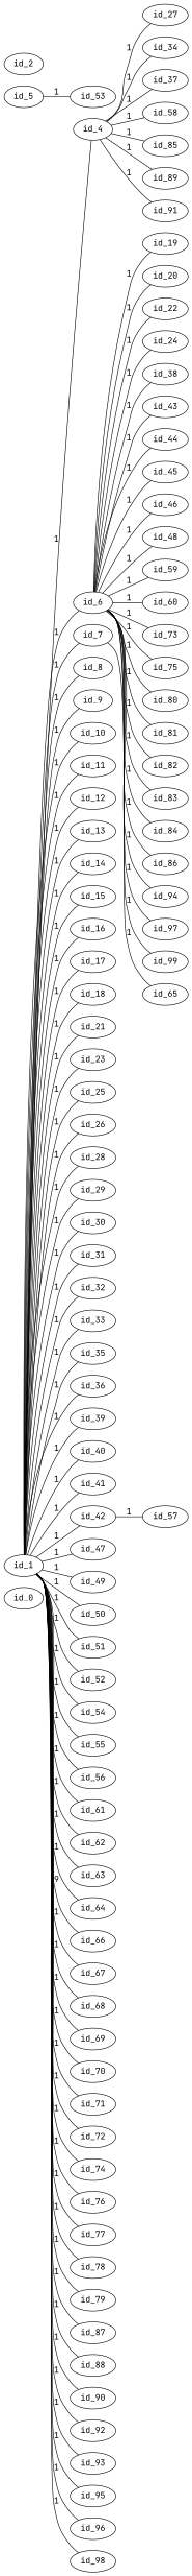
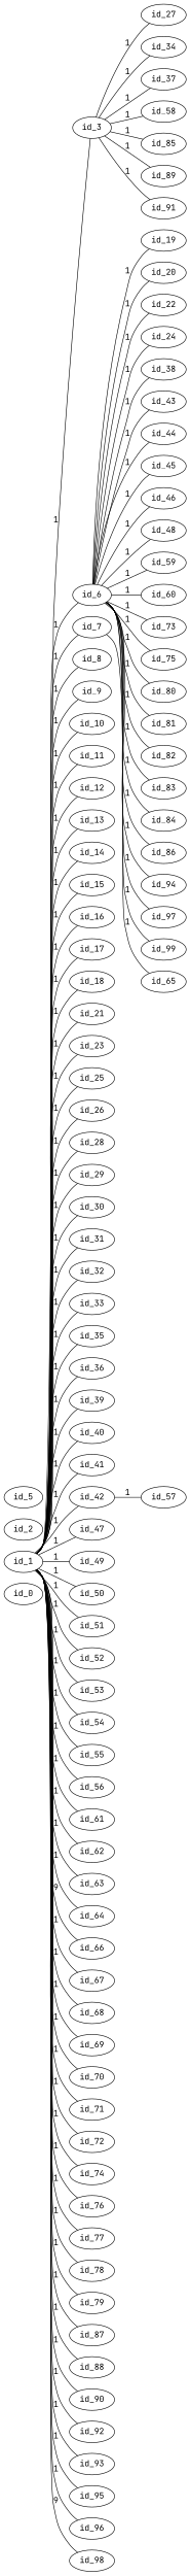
  graph {
    fontname="JetBrains Mono"
    rankdir=LR
    node [fontname="JetBrains Mono"]
    edge [fontname="JetBrains Mono"]
    id_0
    id_1
-   id_3 [label=id_4]
+   id_3
    id_6
    id_7
    id_8
    id_9
    id_10
    id_11
    id_12
    id_13
    id_14
    id_15
    id_16
    id_17
    id_18
    id_21
    id_23
    id_25
    id_26
    id_28
    id_29
    id_30
    id_31
    id_32
    id_33
    id_35
    id_36
    id_39
    id_40
    id_41
    id_42
    id_47
    id_49
    id_50
    id_51
    id_52
    id_53
    id_54
    id_55
    id_56
    id_61
    id_62
    id_63
    id_64
    id_66
    id_67
    id_68
    id_69
    id_70
    id_71
    id_72
    id_74
    id_76
    id_77
    id_78
    id_79
    id_87
    id_88
    id_90
    id_92
    id_93
    id_95
    id_96
    id_98
    id_27
    id_34
    id_37
    id_58
    id_85
    id_89
    id_91
    id_19
    id_20
    id_22
    id_24
    id_38
    id_43
    id_44
    id_45
    id_46
    id_48
    id_59
    id_60
    id_73
    id_75
    id_80
    id_81
    id_82
    id_83
    id_84
    id_86
    id_94
    id_97
    id_99
    id_65
    id_57
    id_2
    id_5
    id_1 -- id_3 [label=1]
    id_1 -- id_6 [label=1]
    id_1 -- id_7 [label=1]
    id_1 -- id_8 [label=1]
    id_1 -- id_9 [label=1]
    id_1 -- id_10 [label=1]
    id_1 -- id_11 [label=1]
    id_1 -- id_12 [label=1]
    id_1 -- id_13 [label=1]
    id_1 -- id_14 [label=1]
    id_1 -- id_15 [label=1]
    id_1 -- id_16 [label=1]
    id_1 -- id_17 [label=1]
    id_1 -- id_18 [label=1]
    id_1 -- id_21 [label=1]
    id_1 -- id_23 [label=1]
    id_1 -- id_25 [label=1]
    id_1 -- id_26 [label=1]
    id_1 -- id_28 [label=1]
    id_1 -- id_29 [label=1]
    id_1 -- id_30 [label=1]
    id_1 -- id_31 [label=1]
    id_1 -- id_32 [label=1]
    id_1 -- id_33 [label=1]
    id_1 -- id_35 [label=1]
    id_1 -- id_36 [label=1]
    id_1 -- id_39 [label=1]
    id_1 -- id_40 [label=1]
    id_1 -- id_41 [label=1]
    id_1 -- id_42 [label=1]
    id_1 -- id_47 [label=1]
    id_1 -- id_49 [label=1]
    id_1 -- id_50 [label=1]
    id_1 -- id_51 [label=1]
    id_1 -- id_52 [label=1]
-   id_5 -- id_53 [label=1]
+   id_1 -- id_53 [label=1]
    id_1 -- id_54 [label=1]
    id_1 -- id_55 [label=1]
    id_1 -- id_56 [label=1]
    id_1 -- id_61 [label=1]
    id_1 -- id_62 [label=1]
    id_1 -- id_63 [label=1]
    id_1 -- id_64 [label=1]
    id_1 -- id_66 [label=9]
    id_1 -- id_67 [label=1]
    id_1 -- id_68 [label=1]
    id_1 -- id_69 [label=1]
    id_1 -- id_70 [label=1]
    id_1 -- id_71 [label=1]
    id_1 -- id_72 [label=1]
    id_1 -- id_74 [label=1]
    id_1 -- id_76 [label=1]
    id_1 -- id_77 [label=1]
    id_1 -- id_78 [label=1]
    id_1 -- id_79 [label=1]
    id_1 -- id_87 [label=1]
    id_1 -- id_88 [label=1]
    id_1 -- id_90 [label=1]
    id_1 -- id_92 [label=1]
    id_1 -- id_93 [label=1]
    id_1 -- id_95 [label=1]
    id_1 -- id_96 [label=1]
-   id_1 -- id_98 [label=1]
+   id_1 -- id_98 [label=9]
    id_3 -- id_27 [label=1]
    id_3 -- id_34 [label=1]
    id_3 -- id_37 [label=1]
    id_3 -- id_58 [label=1]
    id_3 -- id_85 [label=1]
    id_3 -- id_89 [label=1]
    id_3 -- id_91 [label=1]
    id_6 -- id_19 [label=1]
    id_6 -- id_20 [label=1]
    id_6 -- id_22 [label=1]
    id_6 -- id_24 [label=1]
    id_6 -- id_38 [label=1]
    id_6 -- id_43 [label=1]
    id_6 -- id_44 [label=1]
    id_6 -- id_45 [label=1]
    id_6 -- id_46 [label=1]
    id_6 -- id_48 [label=1]
    id_6 -- id_59 [label=1]
    id_6 -- id_60 [label=1]
    id_6 -- id_73 [label=1]
    id_6 -- id_75 [label=1]
    id_6 -- id_80 [label=1]
    id_6 -- id_81 [label=1]
    id_6 -- id_82 [label=1]
    id_6 -- id_83 [label=1]
    id_6 -- id_84 [label=1]
    id_6 -- id_86 [label=1]
    id_6 -- id_94 [label=1]
    id_6 -- id_97 [label=1]
    id_6 -- id_99 [label=1]
    id_7 -- id_65 [label=1]
    id_42 -- id_57 [label=1]
  }
